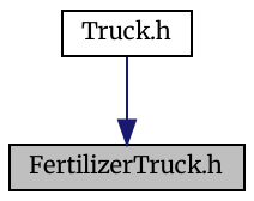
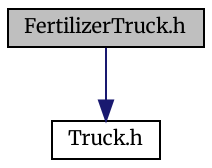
  digraph {
    fontname=Merriweather
    node [color=black fontname=Merriweather fontsize=10 shape=record style=filled]
    n1 [fillcolor=grey75 fontcolor=black height=0.2 label="FertilizerTruck.h" width=0.4]
    n2 [fillcolor=white height=0.2 label="Truck.h" width=0.4]
-   n2 -> n1 [color=midnightblue fontname=Merriweather fontsize=10 labelfontname=Helvetica labelfontsize=10 style=solid]
+   n1 -> n2 [color=midnightblue fontname=Merriweather fontsize=10 labelfontname=Helvetica labelfontsize=10 style=solid]
  }
